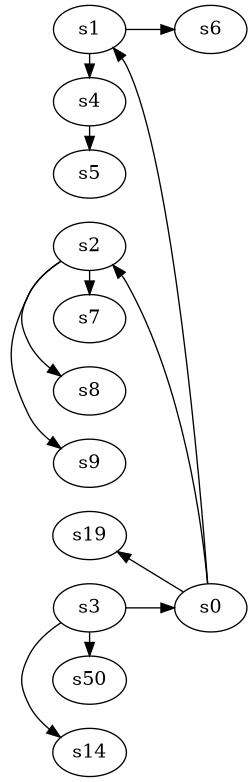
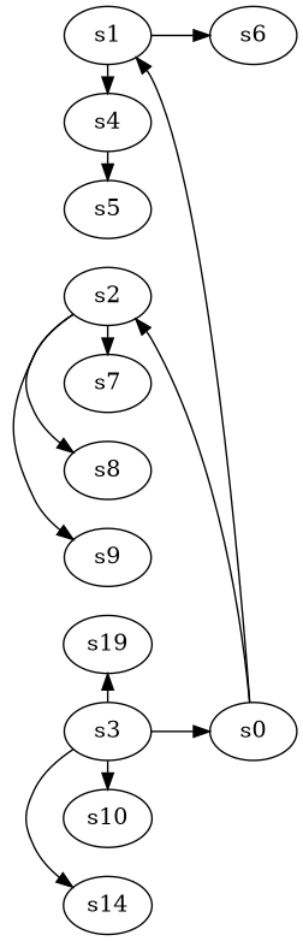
  digraph {
    rankdir=LR
    node [player=0]
    s0 [player=1]
    s1 [player=1]
    s2 [player=1]
    s4
    s6
    s7
    s8
    s9 [player=1]
    s3 [player=1]
-   s10 [label=s50]
+   s10
    n11 [label=s19]
    n12 [label=s14]
    s5 [player=1]
    s0 -> s1 [constraint="time % 3 == 0 || time % 4 == 1"]
    s0 -> s2 [constraint="time % 3 == 0"]
    s1 -> s4 [constraint="time % 3 == 2"]
    s1 -> s6
    s2 -> s7 [constraint="time % 5 == 3"]
    s2 -> s8 [constraint="time == 2 || time == 4 || time == 5 || time == 12"]
    s2 -> s9 [constraint="!(time % 5 == 0)"]
    s4 -> s5 [constraint="time == 12 || time == 14"]
    s3 -> s0
    s3 -> s10 [constraint="time % 3 == 0"]
-   s0 -> n11 [constraint="time % 5 == 2"]
+   s3 -> n11 [constraint="time % 5 == 2"]
    s3 -> n12 [constraint="!(time % 5 == 0)"]
  }
